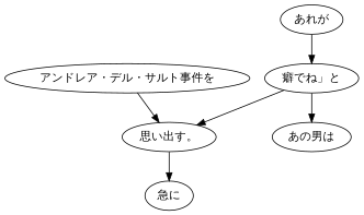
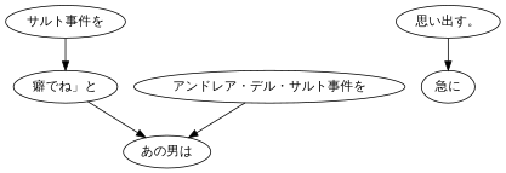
  digraph {
    fontname="IBM Plex Sans"
    node [fontname="IBM Plex Sans"]
    edge [fontname="IBM Plex Sans"]
    n1 [label="あの男は"]
    n2 [label="癖でね」と"]
    n3 [label="思い出す。"]
-   n4 [label="あれが"]
+   n4 [label="サルト事件を"]
    n5 [label="急に"]
    n6 [label="アンドレア・デル・サルト事件を"]
    n2 -> n1
-   n2 -> n3
    n3 -> n5
    n4 -> n2
-   n6 -> n3
+   n6 -> n1
  }
